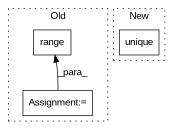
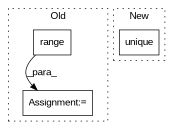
  digraph {
    fontname="Liberation Sans"
    node [a=32 shape=box fontname="Liberation Sans"]
    n1 [l="6,1" label=range s="4958,4974"]
    n2 [a=7 l=33 label="Assignment:=" s=4951]
    n3 [l="7,1" label=unique s="5014,5023"]
    subgraph cluster_1 {
      label=Old
      style=dotted
      n1
      n2
    }
    subgraph cluster_2 {
      label=New
      style=dotted
      n3
    }
-   n2 -> n1 [label=_para_ fontname="Liberation Sans"]
+   n1 -> n2 [label=_para_ fontname="Liberation Sans"]
  }
